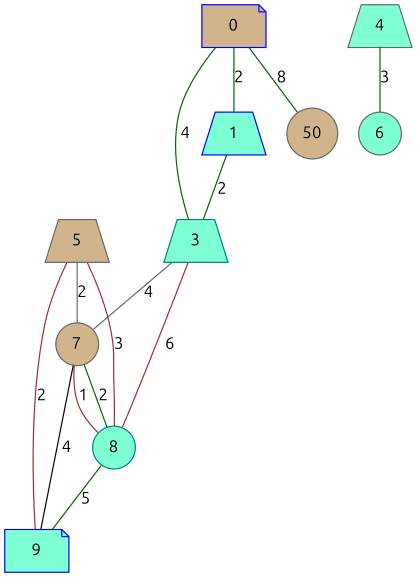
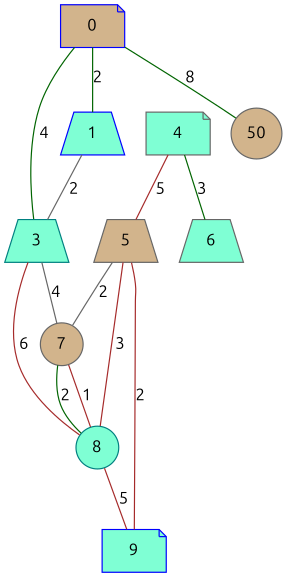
  graph {
    fontname=Ubuntu
    node [color=gray40 fillcolor=aquamarine fontname=Ubuntu shape=trapezium style=filled weight=1]
    edge [color=darkgreen fontname=Ubuntu]
    0 [color=blue fillcolor=tan shape=note]
    1 [color=blue weight=2]
    3 [color=teal]
    n4 [fillcolor=tan label=50 shape=circle weight=4]
    7 [fillcolor=tan shape=circle]
    8 [color=teal shape=circle]
-   6 [shape=circle]
-   4
+   6
+   4 [shape=note]
    5 [fillcolor=tan]
    9 [color=blue shape=note]
    0 -- 1 [label=2]
    0 -- 3 [label=4]
    0 -- n4 [label=8]
-   1 -- 3 [label=2]
+   1 -- 3 [color=gray40 label=2]
    3 -- 7 [color=gray40 label=4]
    3 -- 8 [color=brown label=6]
    7 -- 8 [label=2]
    7 -- 8 [color=brown label=1]
-   7 -- 9 [color=black label=4]
-   8 -- 9 [label=5]
+   8 -- 9 [color=brown label=5]
    4 -- 6 [label=3]
+   4 -- 5 [color=brown label=5]
    5 -- 7 [color=gray40 label=2]
    5 -- 8 [color=brown label=3]
    5 -- 9 [color=brown label=2]
  }
